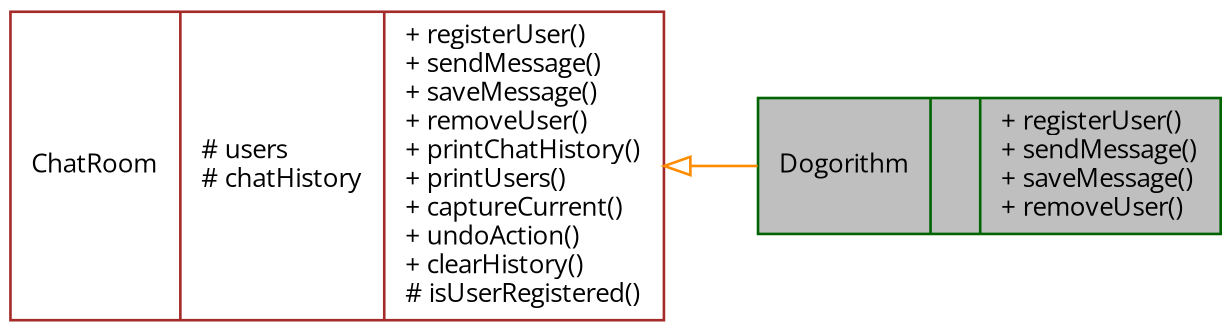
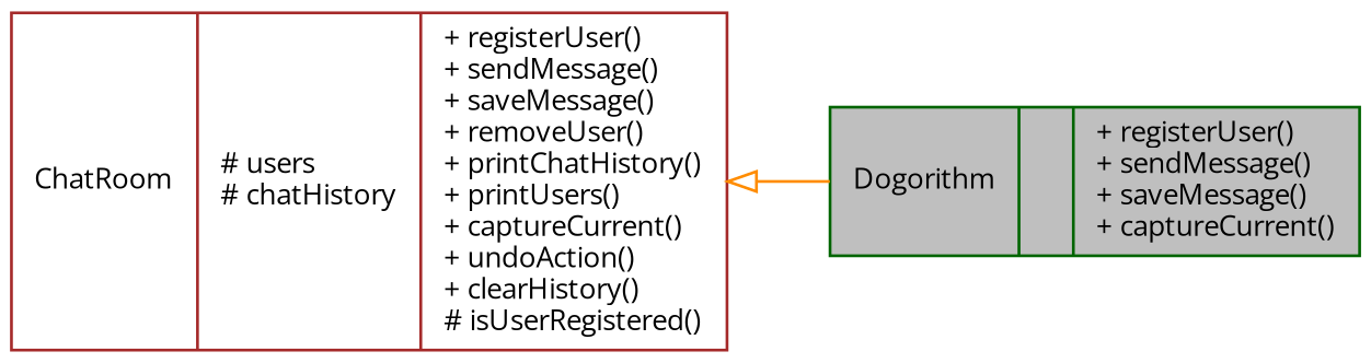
  digraph {
    rankdir=LR
    fontname="Open Sans"
    node [fontname="Open Sans" fontsize=10 shape=record style=filled]
-   n1 [color=darkgreen fillcolor=grey75 fontcolor=black height=0.2 label="{Dogorithm\n||+ registerUser()\l+ sendMessage()\l+ saveMessage()\l+ removeUser()\l}" width=0.4]
+   n1 [color=darkgreen fillcolor=grey75 fontcolor=black height=0.2 label="{Dogorithm\n||+ registerUser()\l+ sendMessage()\l+ saveMessage()\l+ captureCurrent()\l}" width=0.4]
    n2 [color=brown fillcolor=white height=0.2 label="{ChatRoom\n|# users\l# chatHistory\l|+ registerUser()\l+ sendMessage()\l+ saveMessage()\l+ removeUser()\l+ printChatHistory()\l+ printUsers()\l+ captureCurrent()\l+ undoAction()\l+ clearHistory()\l# isUserRegistered()\l}" width=0.4]
    n2 -> n1 [arrowtail=onormal color=darkorange dir=back fontname="Open Sans" fontsize=10 labelfontname=Helvetica labelfontsize=10 style=solid]
  }
